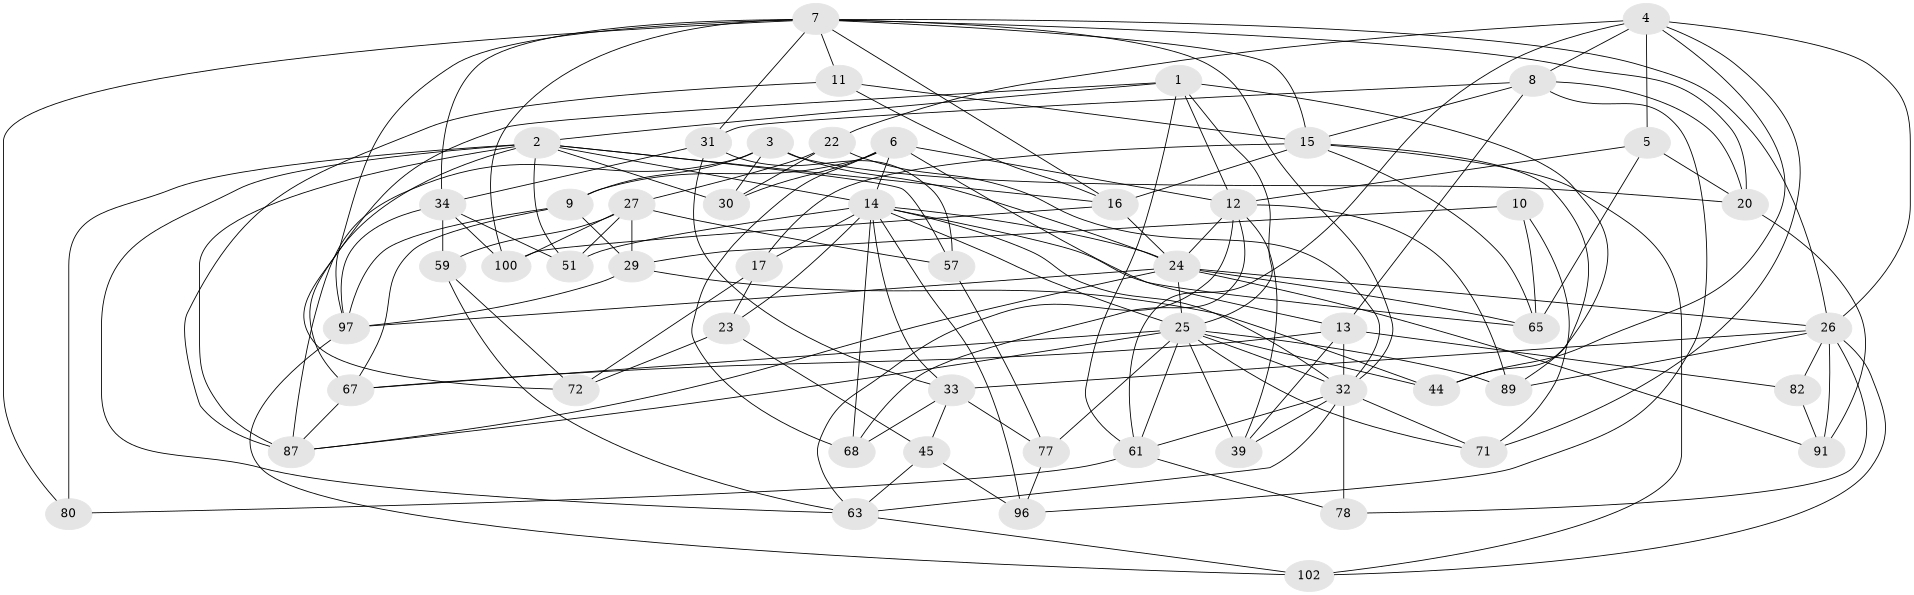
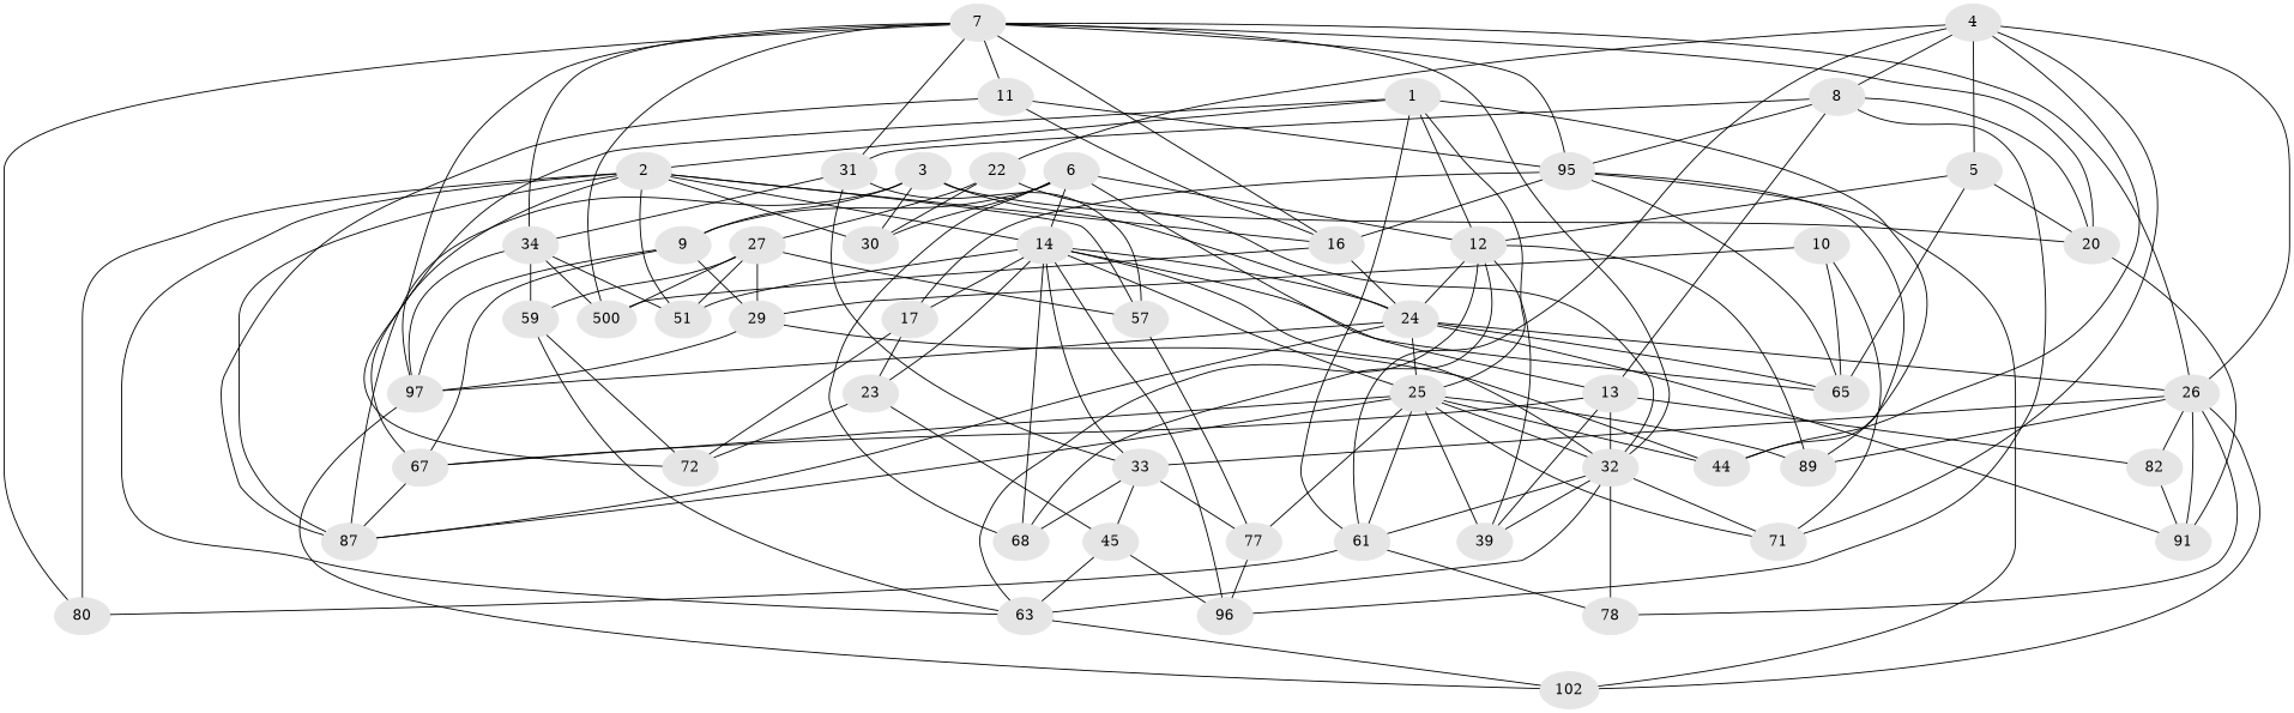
  graph {
    node [color=gray90 style=filled]
    1 [super="+92"]
    2 [super="+43+53+55"]
    12 [super="+42"]
    25 [super="+66"]
    44
    61 [super="+62"]
    72
    14 [super="+19"]
    16 [super="+40"]
    30
    51
    57
    63 [super="+75"]
    67 [super="+108"]
    80
    87 [super="+106"]
    24 [super="+76+86"]
    68
    39
    89
    71
    32 [super="+41+84"]
    77
    78
    65 [super="+88"]
    96
    17
    23
    33 [super="+74"]
-   100
+   100 [label=500]
    102
    3 [super="+54"]
    9 [super="+69"]
    20 [super="+81"]
    97 [super="+104"]
    29 [super="+101"]
    91
    26 [super="+38+47"]
    4 [super="+35"]
    5
    8 [super="+58"]
    22
    13 [super="+79+85"]
-   15 [super="+37+46"]
+   15 [super="+37+46" label=95]
    31 [super="+50"]
    27 [super="+48"]
    82
    6 [super="+109"]
    7 [super="+18+56"]
    11
    34 [super="+64+95"]
    n52 [label=59]
    10
    45
    1 -- 2
    1 -- 12
    1 -- 25
    1 -- 44
    1 -- 61
    1 -- 72
    2 -- 14
    2 -- 16
    2 -- 30
    2 -- 51
    2 -- 57
    2 -- 63
    2 -- 67
    2 -- 80 [weight=2]
    2 -- 87 [weight=2]
    12 -- 63
    12 -- 24
    12 -- 68
    12 -- 39
    12 -- 89
    25 -- 44
    25 -- 61
    25 -- 67
    25 -- 87
    25 -- 39
    25 -- 89
    25 -- 71
    25 -- 32
    25 -- 77
    61 -- 80
    61 -- 78
    14 -- 25
    14 -- 51
    14 -- 24
    14 -- 68
    14 -- 32
    14 -- 65
    14 -- 96
    14 -- 17
    14 -- 23
    14 -- 33
    16 -- 24
    16 -- 100
    57 -- 77
    63 -- 102
    67 -- 87 [weight=2]
    24 -- 25
    24 -- 87
    24 -- 65
    24 -- 97
    24 -- 91
    24 -- 26
    32 -- 61
    32 -- 63
    32 -- 39
    32 -- 71
    32 -- 78 [weight=2]
    77 -- 96
    17 -- 72
    17 -- 23
    23 -- 72
    23 -- 45
    33 -- 68
    33 -- 77
    33 -- 45
    3 -- 30
    3 -- 87
    3 -- 24
    3 -- 9
    3 -- 20 [weight=2]
    9 -- 67
    9 -- 97
    9 -- 29 [weight=2]
    20 -- 91
    97 -- 102
    29 -- 44
    29 -- 97
    26 -- 89
    26 -- 78
    26 -- 33
    26 -- 102
    26 -- 91
    26 -- 82 [weight=2]
    4 -- 44
    4 -- 61
    4 -- 71
    4 -- 26
    4 -- 5
    4 -- 8 [weight=2]
    4 -- 22
    5 -- 12
    5 -- 65
    5 -- 20
    8 -- 96
    8 -- 20
    8 -- 13 [weight=2]
    8 -- 15
    8 -- 31
    22 -- 30
    22 -- 32
    22 -- 27
    13 -- 67
    13 -- 39
    13 -- 32 [weight=2]
    13 -- 82
    15 -- 16
    15 -- 89
    15 -- 65
    15 -- 17
    15 -- 102
    31 -- 57
    31 -- 33
    31 -- 34
    27 -- 51
    27 -- 57
    27 -- 100
    27 -- 29
    27 -- n52
    82 -- 91
    6 -- 12
    6 -- 14
    6 -- 30
    6 -- 68
    6 -- 9
    6 -- 13
    7 -- 16
    7 -- 80
    7 -- 32
    7 -- 100
    7 -- 20
    7 -- 97
    7 -- 26
    7 -- 15
    7 -- 31 [weight=2]
    7 -- 11
    7 -- 34
    11 -- 16
    11 -- 87
    11 -- 15
    34 -- 51
    34 -- 100
    34 -- 97
    34 -- n52
    n52 -- 72
    n52 -- 63
    10 -- 71
    10 -- 65
    10 -- 29
    45 -- 63
    45 -- 96
  }
